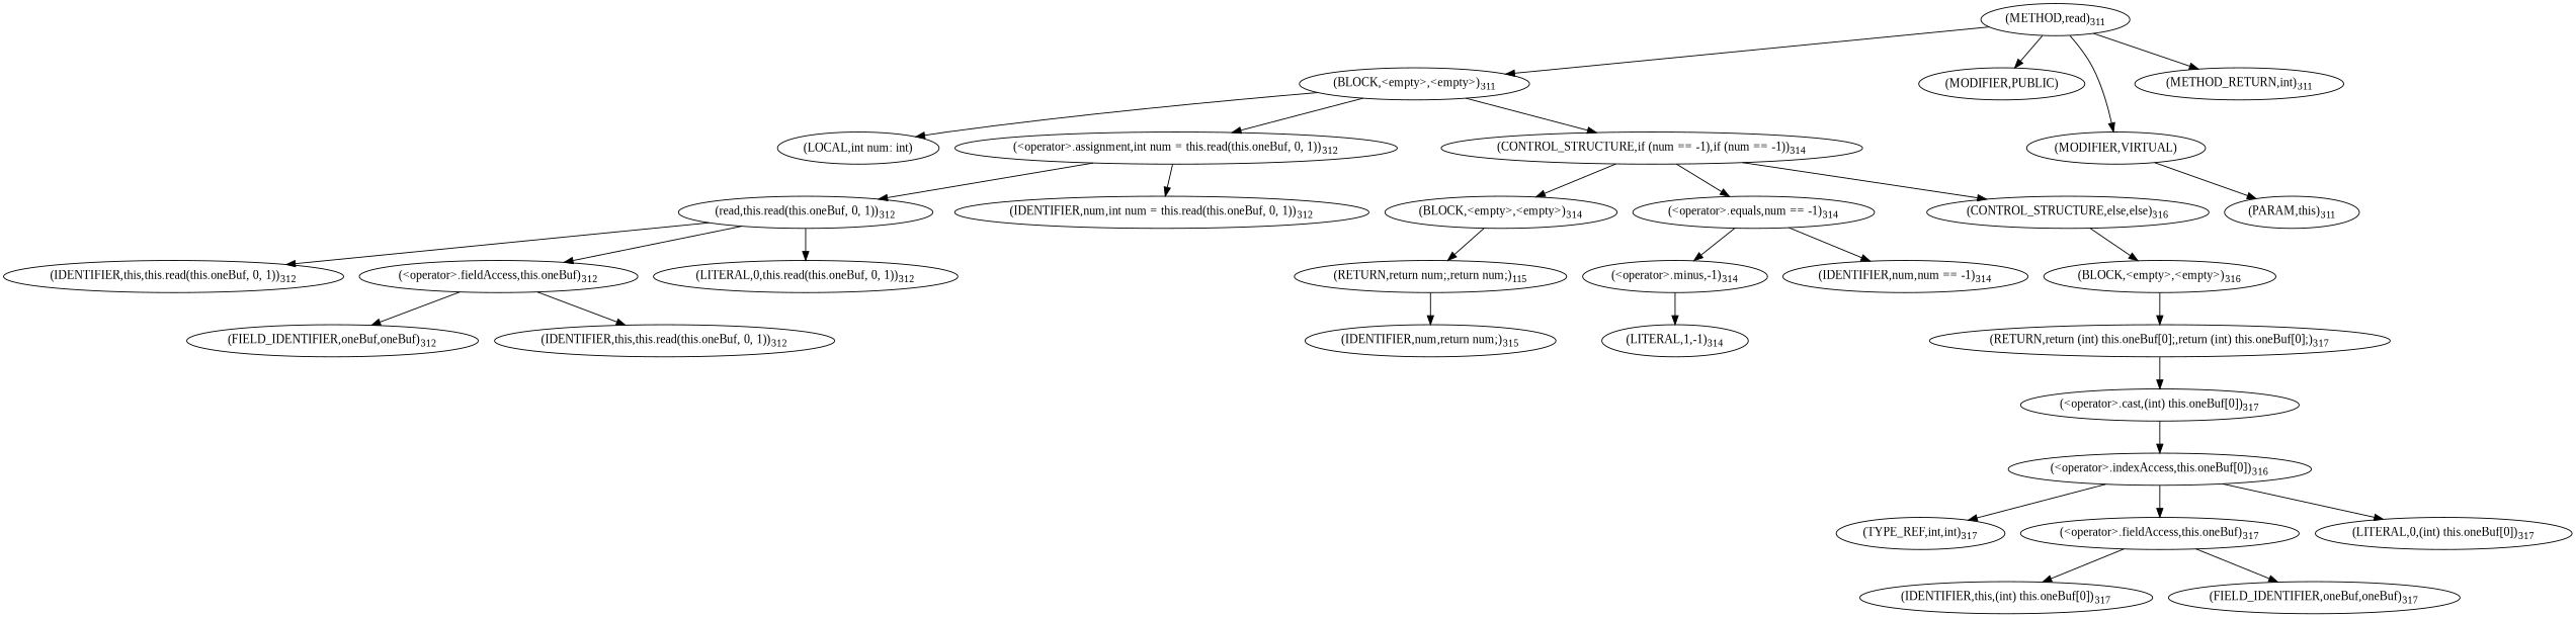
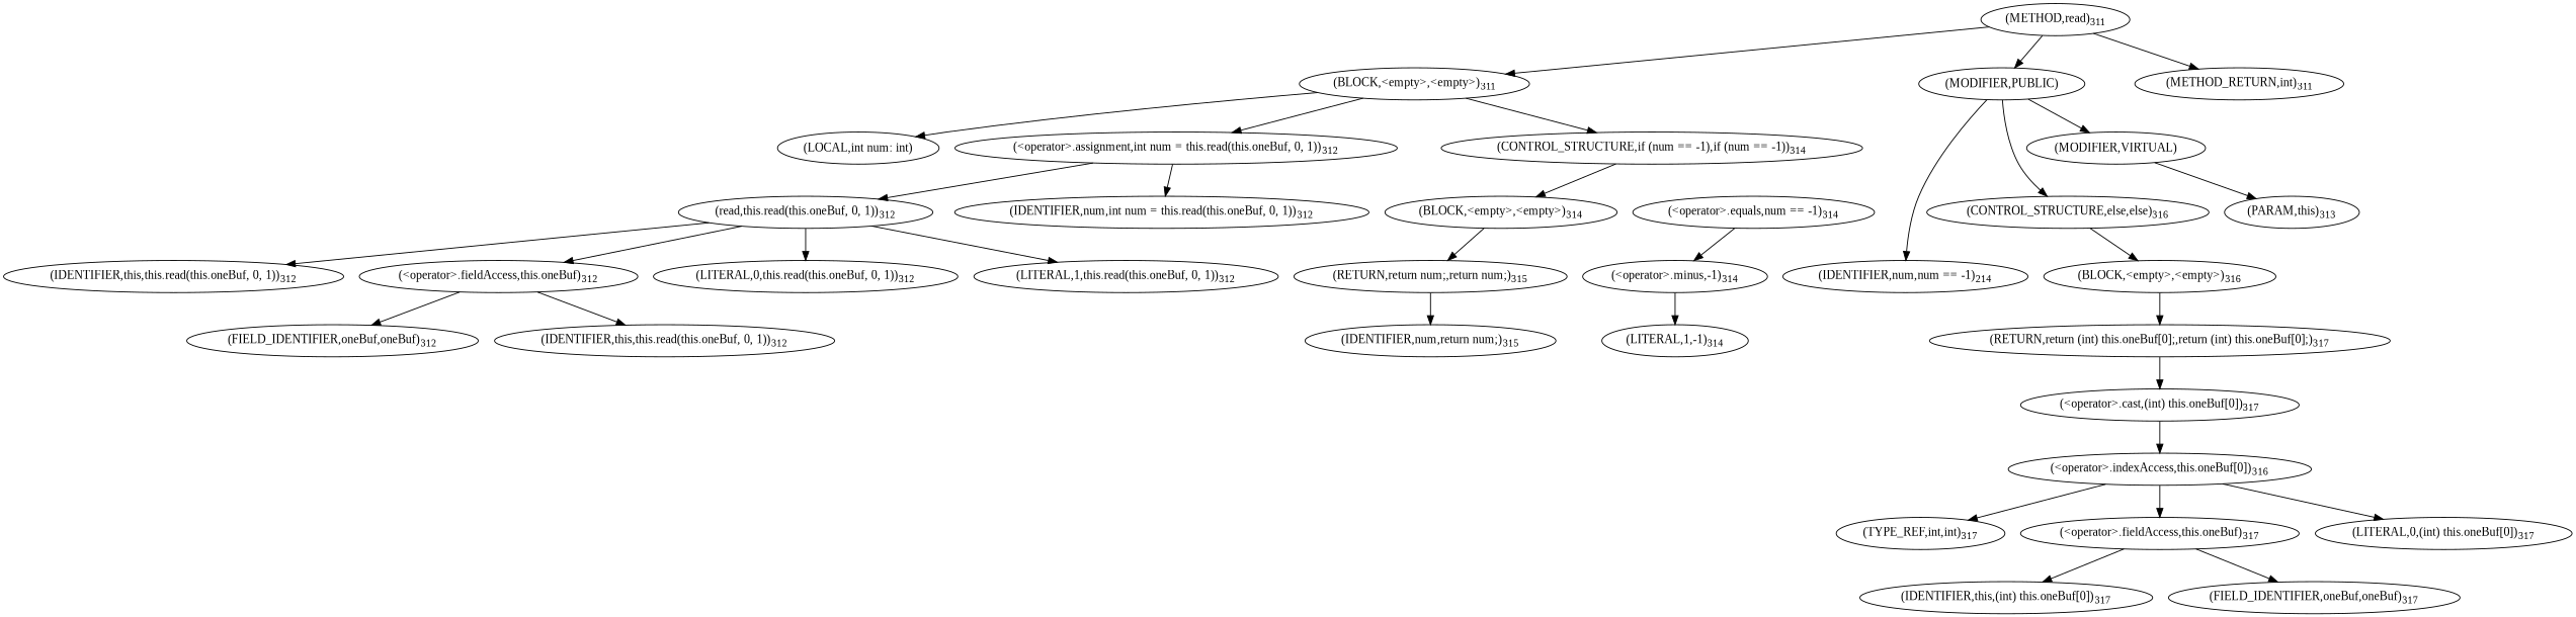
  digraph {
    fontname="Liberation Serif"
    node [fontname="Liberation Serif"]
    edge [fontname="Liberation Serif"]
    n1 [label=<(METHOD,read)<SUB>311</SUB>>]
    n2 [label=<(BLOCK,&lt;empty&gt;,&lt;empty&gt;)<SUB>311</SUB>>]
    n3 [label=<(MODIFIER,PUBLIC)>]
    n4 [label=<(MODIFIER,VIRTUAL)>]
    n5 [label=<(METHOD_RETURN,int)<SUB>311</SUB>>]
-   n6 [label=<(PARAM,this)<SUB>311</SUB>>]
+   n6 [label=<(PARAM,this)<SUB>313</SUB>>]
    n7 [label=<(LOCAL,int num: int)>]
    n8 [label=<(&lt;operator&gt;.assignment,int num = this.read(this.oneBuf, 0, 1))<SUB>312</SUB>>]
    n9 [label=<(CONTROL_STRUCTURE,if (num == -1),if (num == -1))<SUB>314</SUB>>]
    n10 [label=<(IDENTIFIER,num,int num = this.read(this.oneBuf, 0, 1))<SUB>312</SUB>>]
    n11 [label=<(read,this.read(this.oneBuf, 0, 1))<SUB>312</SUB>>]
    n12 [label=<(&lt;operator&gt;.equals,num == -1)<SUB>314</SUB>>]
    n13 [label=<(BLOCK,&lt;empty&gt;,&lt;empty&gt;)<SUB>314</SUB>>]
    n14 [label=<(CONTROL_STRUCTURE,else,else)<SUB>316</SUB>>]
    n15 [label=<(IDENTIFIER,this,this.read(this.oneBuf, 0, 1))<SUB>312</SUB>>]
    n16 [label=<(&lt;operator&gt;.fieldAccess,this.oneBuf)<SUB>312</SUB>>]
    n17 [label=<(LITERAL,0,this.read(this.oneBuf, 0, 1))<SUB>312</SUB>>]
+   n18 [label=<(LITERAL,1,this.read(this.oneBuf, 0, 1))<SUB>312</SUB>>]
    n19 [label=<(IDENTIFIER,this,this.read(this.oneBuf, 0, 1))<SUB>312</SUB>>]
    n20 [label=<(FIELD_IDENTIFIER,oneBuf,oneBuf)<SUB>312</SUB>>]
-   n21 [label=<(IDENTIFIER,num,num == -1)<SUB>314</SUB>>]
+   n21 [label=<(IDENTIFIER,num,num == -1)<SUB>214</SUB>>]
    n22 [label=<(&lt;operator&gt;.minus,-1)<SUB>314</SUB>>]
-   n23 [label=<(RETURN,return num;,return num;)<SUB>115</SUB>>]
+   n23 [label=<(RETURN,return num;,return num;)<SUB>315</SUB>>]
    n24 [label=<(BLOCK,&lt;empty&gt;,&lt;empty&gt;)<SUB>316</SUB>>]
    n25 [label=<(LITERAL,1,-1)<SUB>314</SUB>>]
    n26 [label=<(IDENTIFIER,num,return num;)<SUB>315</SUB>>]
    n27 [label=<(RETURN,return (int) this.oneBuf[0];,return (int) this.oneBuf[0];)<SUB>317</SUB>>]
    n28 [label=<(&lt;operator&gt;.cast,(int) this.oneBuf[0])<SUB>317</SUB>>]
    n29 [label=<(&lt;operator&gt;.indexAccess,this.oneBuf[0])<SUB>316</SUB>>]
    n30 [label=<(TYPE_REF,int,int)<SUB>317</SUB>>]
    n31 [label=<(&lt;operator&gt;.fieldAccess,this.oneBuf)<SUB>317</SUB>>]
    n32 [label=<(LITERAL,0,(int) this.oneBuf[0])<SUB>317</SUB>>]
    n33 [label=<(IDENTIFIER,this,(int) this.oneBuf[0])<SUB>317</SUB>>]
    n34 [label=<(FIELD_IDENTIFIER,oneBuf,oneBuf)<SUB>317</SUB>>]
    n1 -> n2
    n1 -> n3
-   n1 -> n4
+   n3 -> n4
    n1 -> n5
    n2 -> n7
    n2 -> n8
    n2 -> n9
    n4 -> n6
    n8 -> n10
    n8 -> n11
-   n9 -> n12
    n9 -> n13
-   n9 -> n14
+   n3 -> n14
    n11 -> n15
    n11 -> n16
    n11 -> n17
-   n12 -> n21
+   n11 -> n18
+   n3 -> n21
    n12 -> n22
    n13 -> n23
    n14 -> n24
    n16 -> n19
    n16 -> n20
    n22 -> n25
    n23 -> n26
    n24 -> n27
    n27 -> n28
    n28 -> n29
    n29 -> n30
    n29 -> n31
    n29 -> n32
    n31 -> n33
    n31 -> n34
  }
